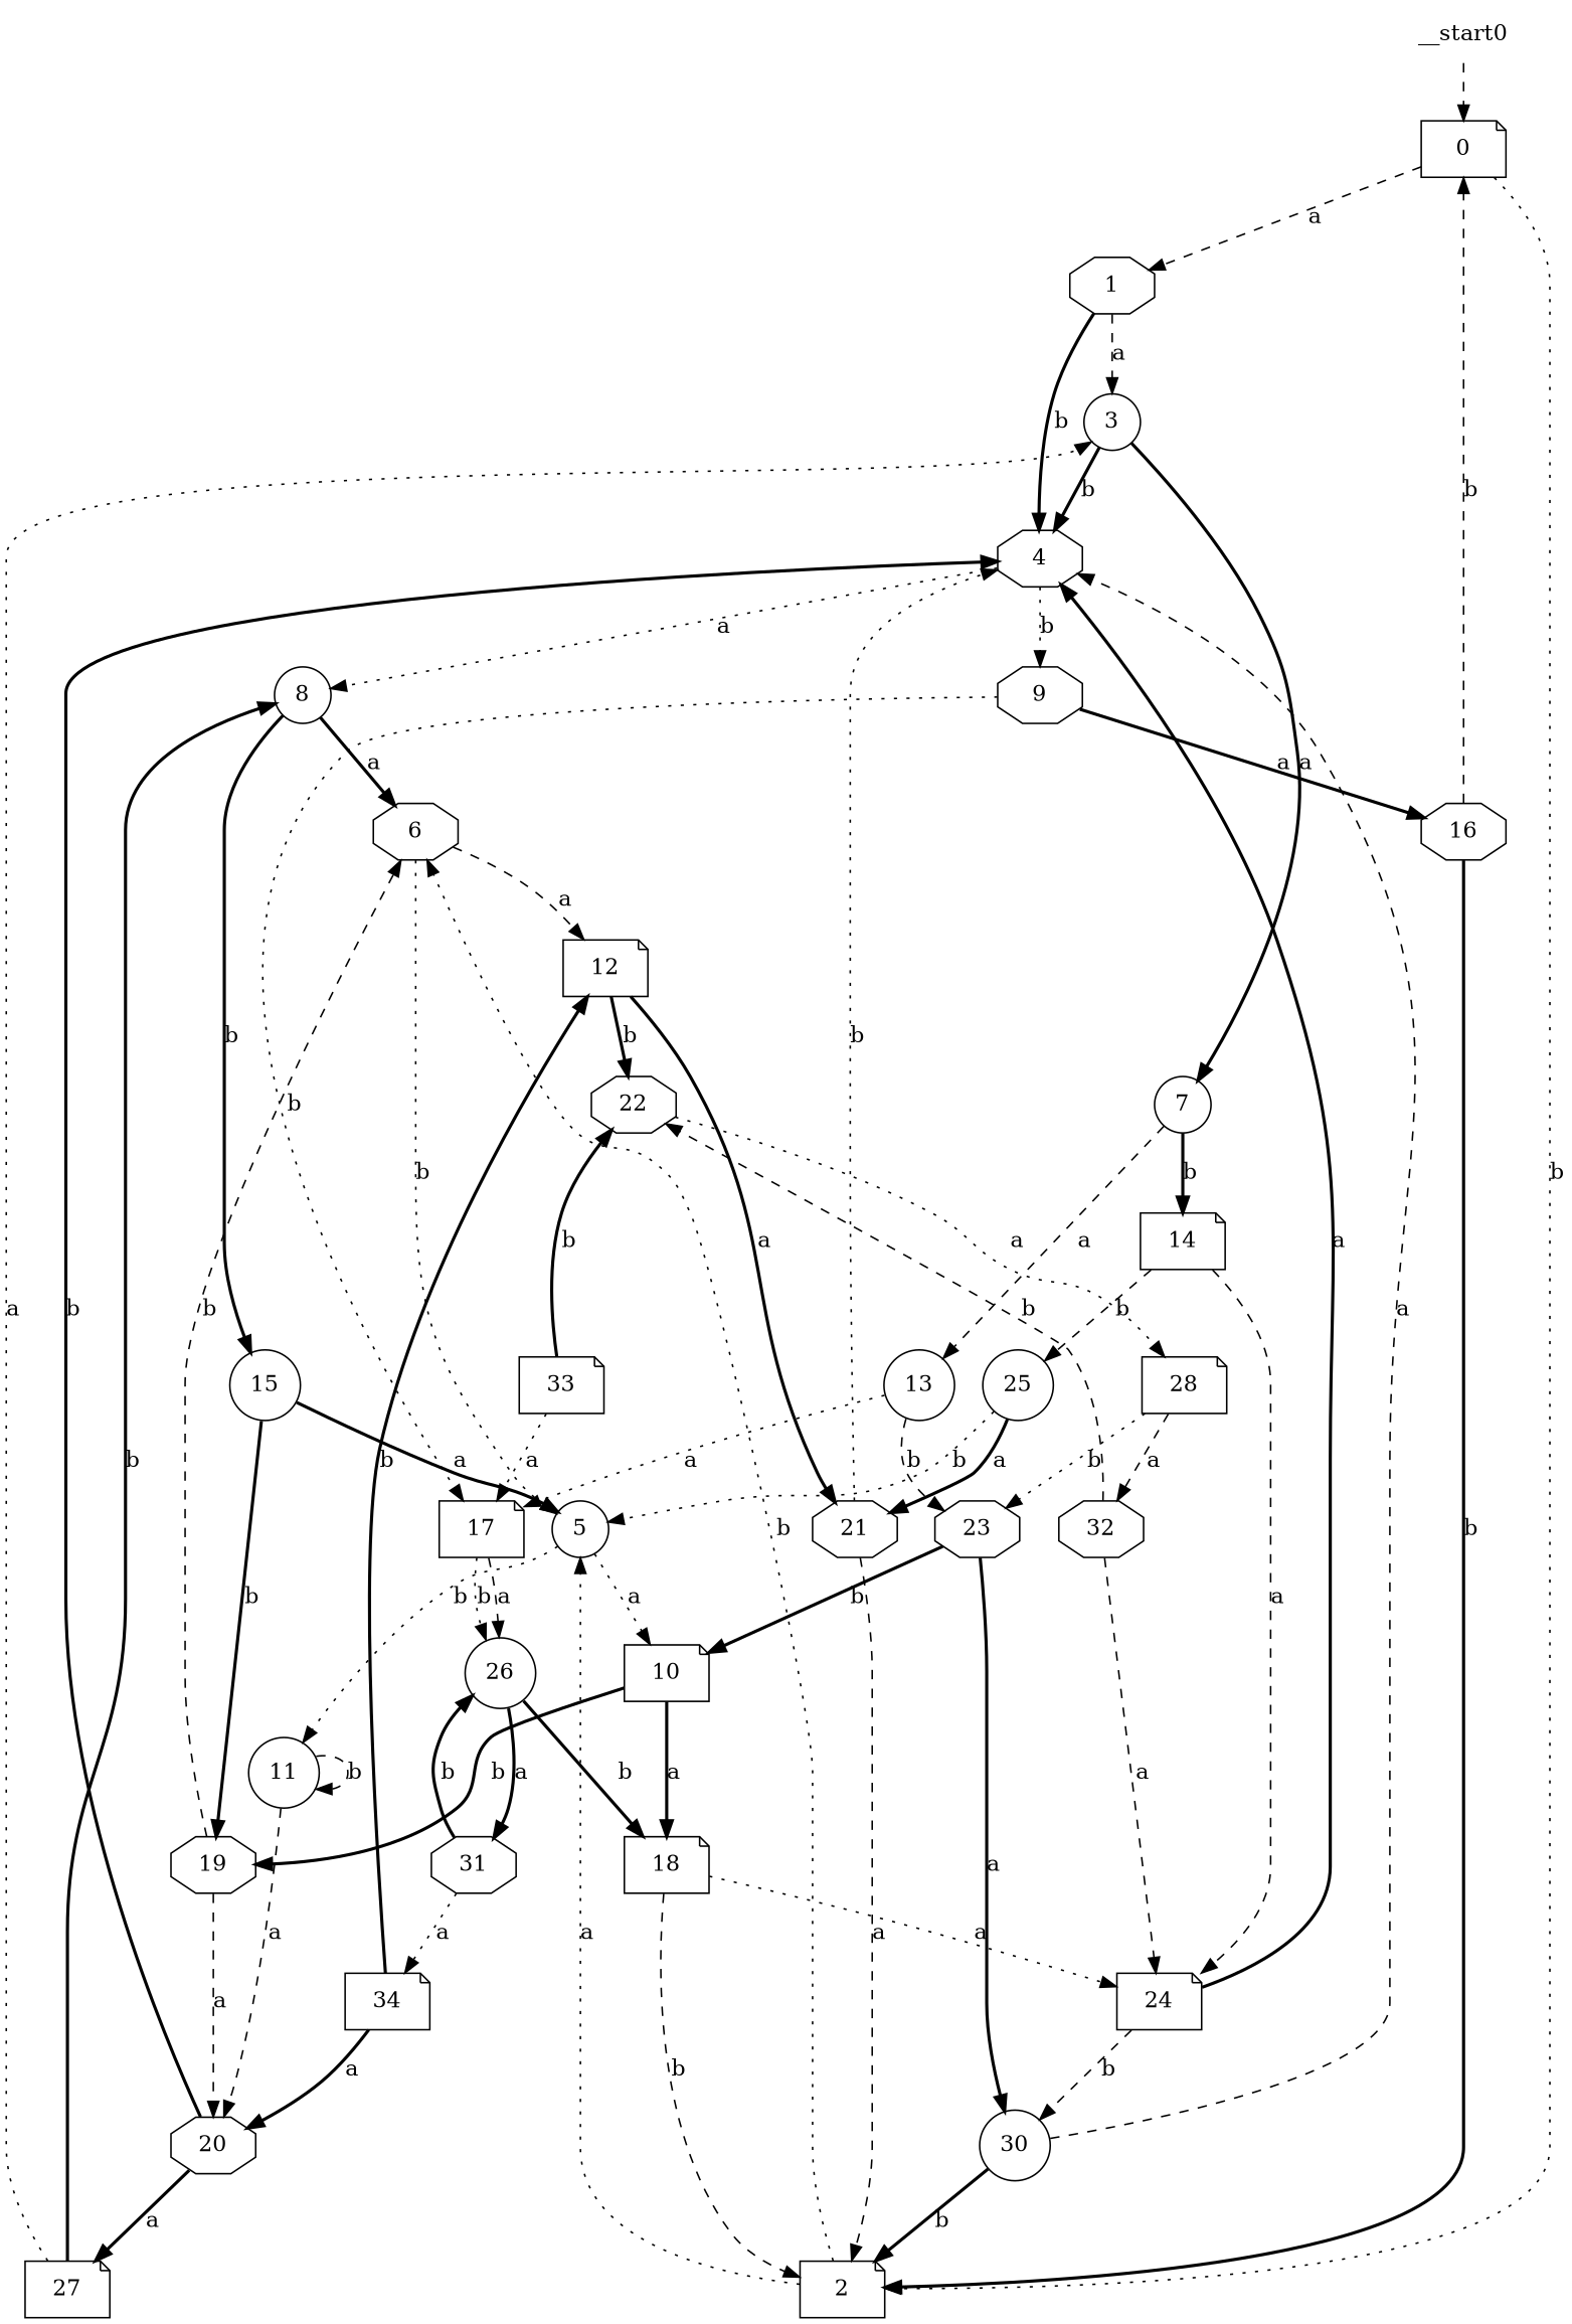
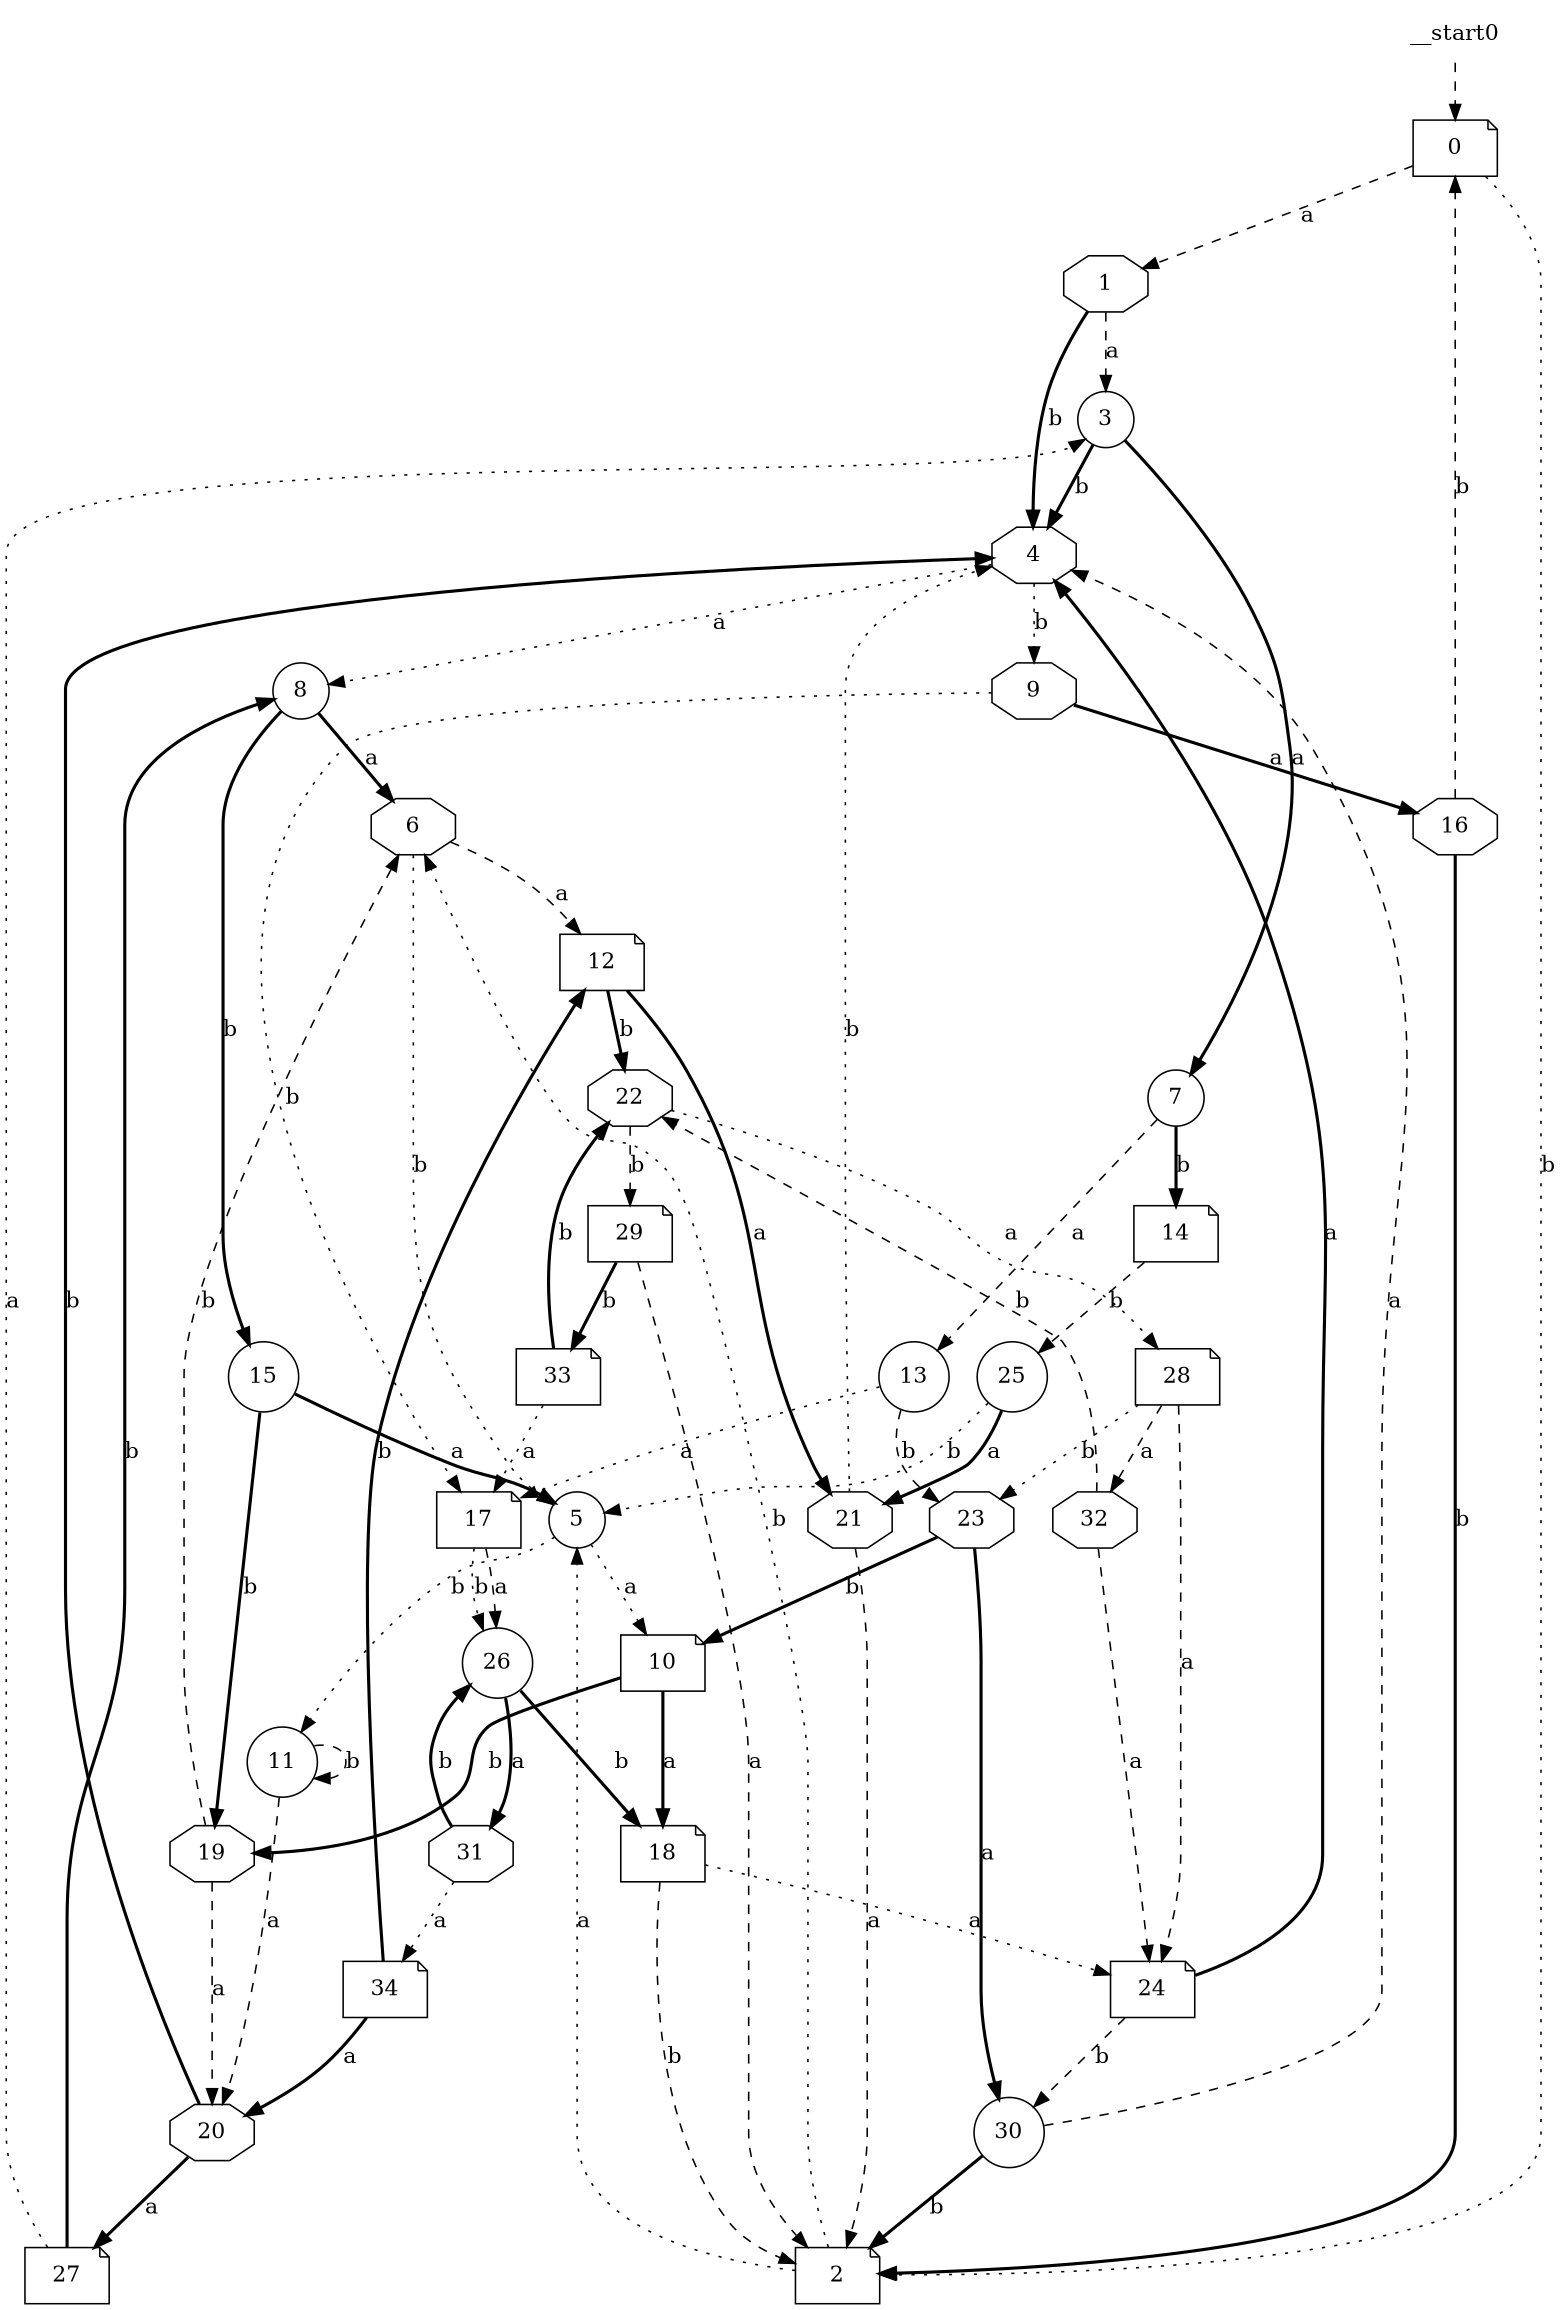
  digraph {
    node [shape=note]
    edge [style=bold]
    __start0 [shape=none]
    0
    1 [shape=octagon]
    2
    3 [shape=circle]
    4 [shape=octagon]
    5 [shape=circle]
    6 [shape=octagon]
    7 [shape=circle]
    8 [shape=circle]
    9 [shape=octagon]
    10
    11 [shape=circle]
    12
    13 [shape=circle]
    14
    15 [shape=circle]
    16 [shape=octagon]
    17
    18
    19 [shape=octagon]
    20 [shape=octagon]
    21 [shape=octagon]
    22 [shape=octagon]
    23 [shape=octagon]
    24
    25 [shape=circle]
    26 [shape=circle]
    27
    28
+   29
    30 [shape=circle]
    31 [shape=octagon]
    32 [shape=octagon]
    33
    34
    __start0 -> 0 [style=dashed]
    0 -> 1 [label=a style=dashed]
    0 -> 2 [label=b style=dotted]
    1 -> 3 [label=a style=dashed]
    1 -> 4 [label=b]
    2 -> 5 [label=a style=dotted]
    2 -> 6 [label=b style=dotted]
    3 -> 4 [label=b]
    3 -> 7 [label=a]
    4 -> 8 [label=a style=dotted]
    4 -> 9 [label=b style=dotted]
    5 -> 10 [label=a style=dotted]
    5 -> 11 [label=b style=dotted]
    6 -> 5 [label=b style=dotted]
    6 -> 12 [label=a style=dashed]
    7 -> 13 [label=a style=dashed]
    7 -> 14 [label=b]
    8 -> 6 [label=a]
    8 -> 15 [label=b]
    9 -> 16 [label=a]
    9 -> 17 [label=b style=dotted]
    10 -> 18 [label=a]
    10 -> 19 [label=b]
    11 -> 11 [label=b style=dashed]
    11 -> 20 [label=a style=dashed]
    12 -> 21 [label=a]
    12 -> 22 [label=b]
    13 -> 17 [label=a style=dotted]
    13 -> 23 [label=b style=dashed]
-   14 -> 24 [label=a style=dashed]
+   28 -> 24 [label=a style=dashed]
    14 -> 25 [label=b style=dashed]
    15 -> 5 [label=a]
    15 -> 19 [label=b]
    16 -> 0 [label=b style=dashed]
    16 -> 2 [label=b]
    17 -> 26 [label=a style=dashed]
    17 -> 26 [label=b style=dotted]
    18 -> 2 [label=b style=dashed]
    18 -> 24 [label=a style=dotted]
    19 -> 6 [label=b style=dashed]
    19 -> 20 [label=a style=dashed]
    20 -> 4 [label=b]
    20 -> 27 [label=a]
    21 -> 2 [label=a style=dashed]
    21 -> 4 [label=b style=dotted]
    22 -> 28 [label=a style=dotted]
+   22 -> 29 [label=b style=dashed]
    23 -> 10 [label=b]
    23 -> 30 [label=a]
    24 -> 4 [label=a]
    24 -> 30 [label=b style=dashed]
    25 -> 5 [label=b style=dotted]
    25 -> 21 [label=a]
    26 -> 18 [label=b]
    26 -> 31 [label=a]
    27 -> 3 [label=a style=dotted]
    27 -> 8 [label=b]
    28 -> 23 [label=b style=dotted]
    28 -> 32 [label=a style=dashed]
+   29 -> 2 [label=a style=dashed]
+   29 -> 33 [label=b]
    30 -> 2 [label=b]
    30 -> 4 [label=a style=dashed]
    31 -> 26 [label=b]
    31 -> 34 [label=a style=dotted]
    32 -> 22 [label=b style=dashed]
    32 -> 24 [label=a style=dashed]
    33 -> 17 [label=a style=dotted]
    33 -> 22 [label=b]
    34 -> 12 [label=b]
    34 -> 20 [label=a]
  }
